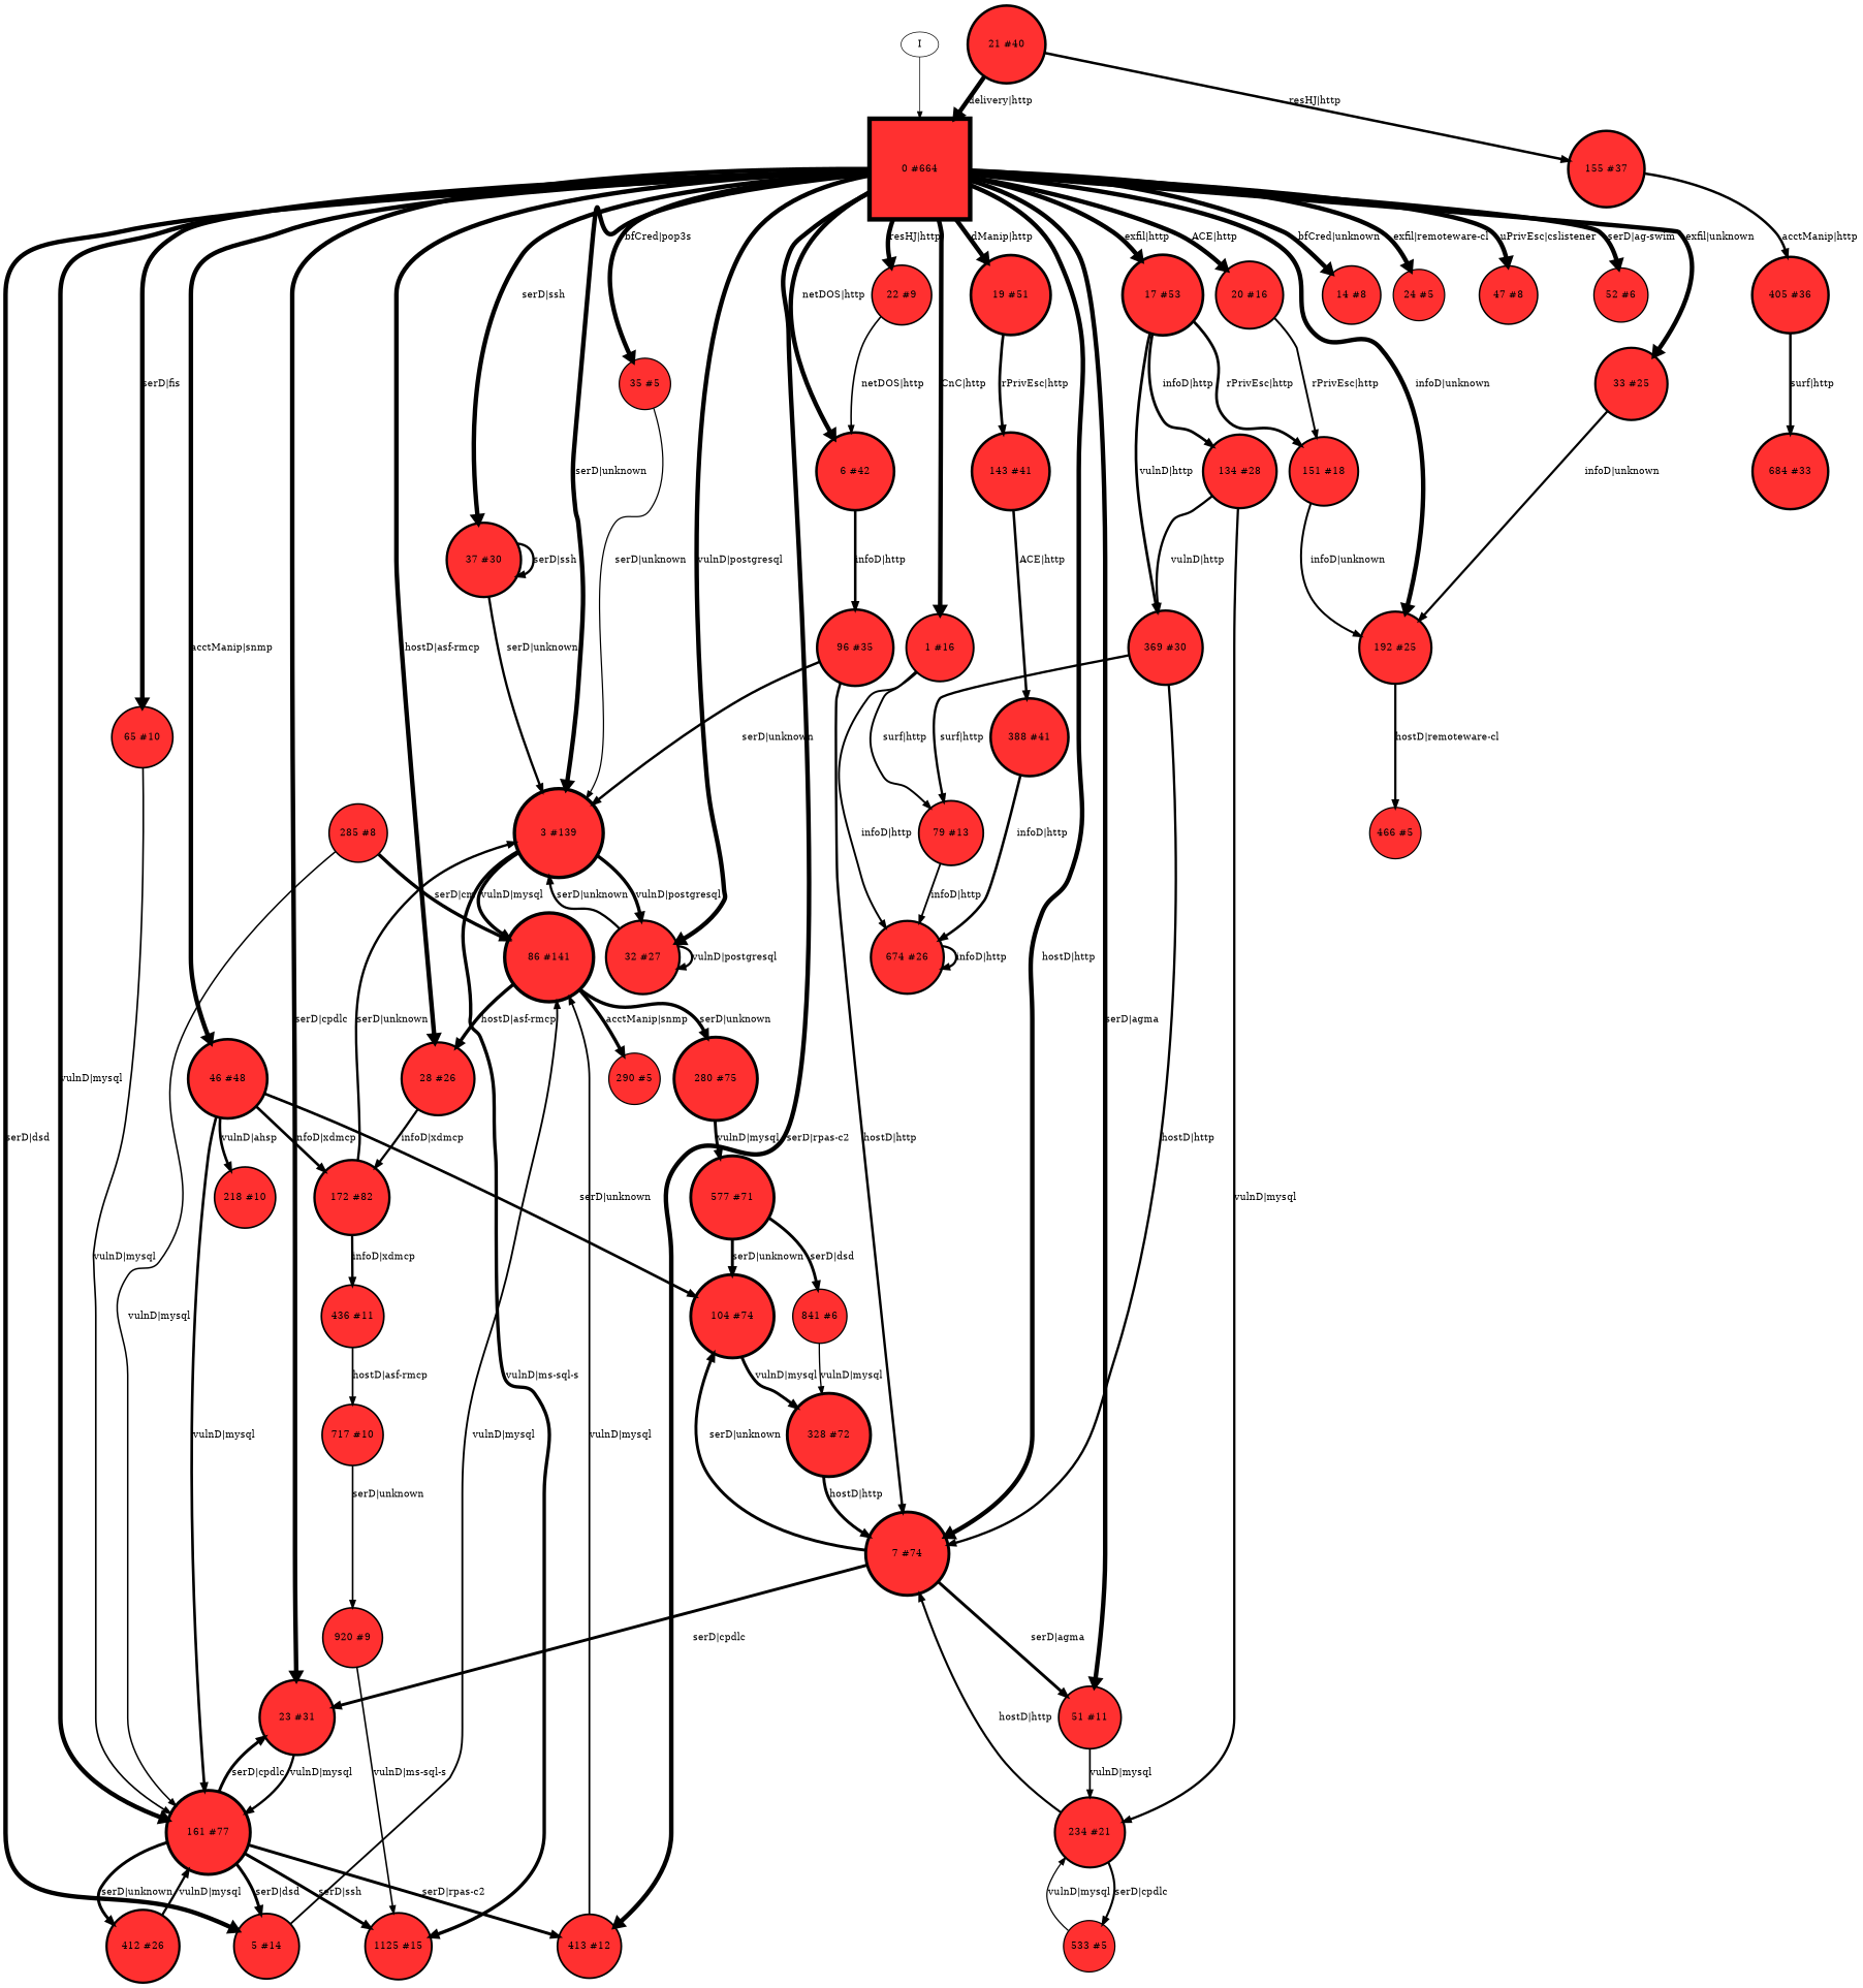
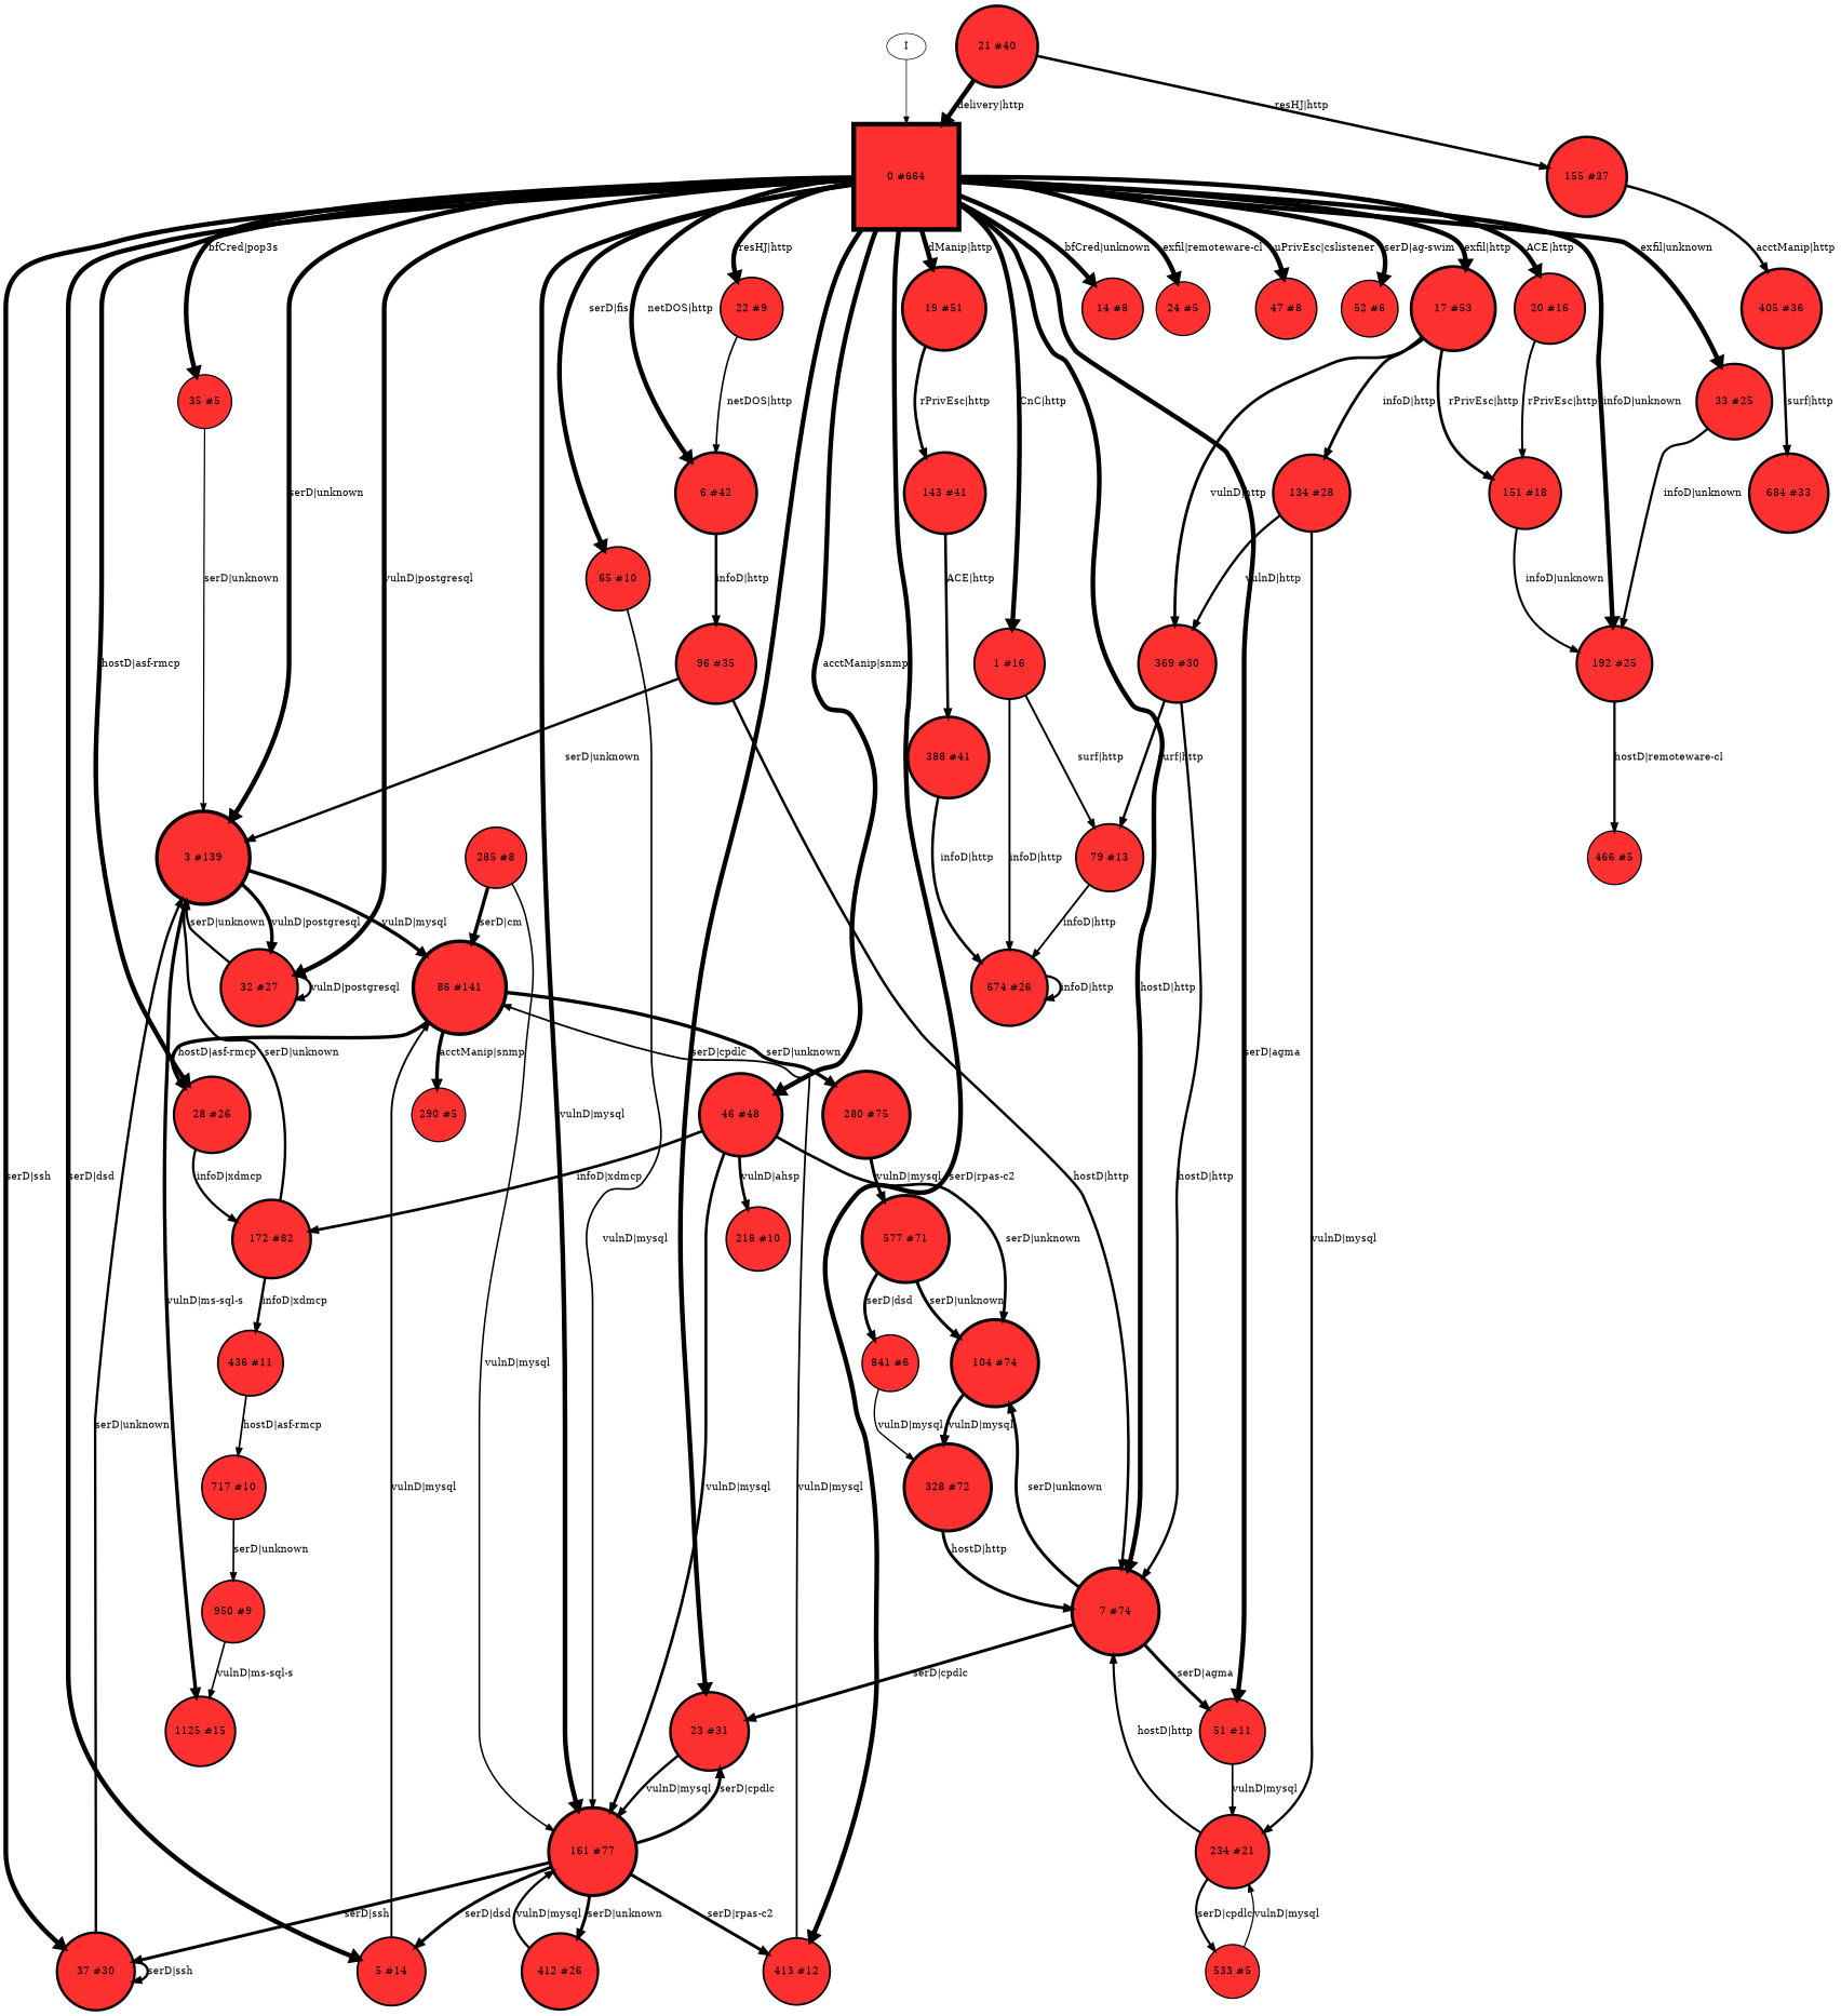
  digraph {
    node [fillcolor=firebrick1 penwidth=1.79176 style=filled]
    edge [penwidth=6.49979]
    n1 [height=2.01487 label="0 #664" penwidth=6.49979 shape=box width=2.01487]
    n2 [height=1.3437 label="1 #16" penwidth=2.83321 width=1.3437]
    n3 [height=1.78199 label="3 #139" penwidth=4.94164 width=1.78199]
    n4 [height=1.67835 label="161 #77" penwidth=4.35671 width=1.67835]
    n5 [height=1.31051 label="5 #14" penwidth=2.70805 width=1.31051]
    n6 [height=1.5605 label="6 #42" penwidth=3.7612 width=1.5605]
    n7 [height=1.671 label="7 #74" penwidth=4.31749 width=1.671]
    n8 [height=1.27115 label="413 #12" penwidth=2.56495 width=1.27115]
    n9 [height=1.16228 label="14 #8" penwidth=2.19722 width=1.16228]
    n10 [height=1.60723 label="17 #53" penwidth=3.98898 width=1.60723]
    n11 [height=1.59964 label="19 #51" penwidth=3.95124 width=1.59964]
    n12 [height=1.3437 label="20 #16" penwidth=2.83321 width=1.3437]
    n13 [height=1.19471 label="22 #9" penwidth=2.30259 width=1.19471]
    n14 [height=1.49643 label="23 #31" penwidth=3.46574 width=1.49643]
    n15 [height=1.02667 label="24 #5" width=1.02667]
    n16 [height=1.45765 label="28 #26" penwidth=3.29584 width=1.45765]
    n17 [height=1.46608 label="32 #27" penwidth=3.3322 width=1.46608]
    n18 [height=1.44882 label="33 #25" penwidth=3.2581 width=1.44882]
    n19 [height=1.44882 label="192 #25" penwidth=3.2581 width=1.44882]
    n20 [height=1.02667 label="35 #5" width=1.02667]
    n21 [height=1.4893 label="37 #30" penwidth=3.43399 width=1.4893]
    n22 [height=1.58756 label="46 #48" penwidth=3.89182 width=1.58756]
    n23 [height=1.16228 label="47 #8" penwidth=2.19722 width=1.16228]
    n24 [height=1.24844 label="51 #11" penwidth=2.48491 width=1.24844]
    n25 [height=1.08042 label="52 #6" penwidth=1.94591 width=1.08042]
    n26 [height=1.22316 label="65 #10" penwidth=2.3979 width=1.22316]
    n27 [height=1.45765 label="674 #26" penwidth=3.29584 width=1.45765]
    n28 [height=1.29172 label="79 #13" penwidth=2.63906 width=1.29172]
    n29 [height=1.78437 label="86 #141" penwidth=4.95583 width=1.78437]
    n30 [height=1.32776 label="1125 #15" penwidth=2.77259 width=1.32776]
    n31 [height=1.45765 label="412 #26" penwidth=3.29584 width=1.45765]
    n32 [height=1.52247 label="96 #35" penwidth=3.58352 width=1.52247]
    n33 [height=1.671 label="104 #74" penwidth=4.31749 width=1.671]
    n34 [height=1.47414 label="134 #28" penwidth=3.3673 width=1.47414]
    n35 [height=1.37231 label="151 #18" penwidth=2.94444 width=1.37231]
    n36 [height=1.4893 label="369 #30" penwidth=3.43399 width=1.4893]
    n37 [height=1.55555 label="143 #41" penwidth=3.73767 width=1.55555]
    n38 [height=1.55045 label="21 #40" penwidth=3.71357 width=1.55045]
    n39 [height=1.53419 label="155 #37" penwidth=3.63759 width=1.53419]
    n40 [height=1.5033 label="172 #82" penwidth=3.49651 width=1.5033]
    n41 [height=1.02667 label="466 #5" width=1.02667]
    n42 [height=1.22316 label="218 #10" penwidth=2.3979 width=1.22316]
    n43 [height=1.4088 label="234 #21" penwidth=3.09104 width=1.4088]
    I [fillcolor="" penwidth="" style=""]
    n45 [height=1.67349 label="280 #75" penwidth=4.33073 width=1.67349]
    n46 [height=1.02667 label="290 #5" width=1.02667]
    n47 [height=1.66591 label="328 #72" penwidth=4.29046 width=1.66591]
    n48 [height=1.55555 label="388 #41" penwidth=3.73767 width=1.55555]
    n49 [height=1.52843 label="405 #36" penwidth=3.61092 width=1.52843]
    n50 [height=1.24844 label="436 #11" penwidth=2.48491 width=1.24844]
    n51 [height=1.02667 label="533 #5" width=1.02667]
    n52 [height=1.66329 label="577 #71" penwidth=4.27667 width=1.66329]
    n53 [height=1.16228 label="285 #8" penwidth=2.19722 width=1.16228]
    n54 [height=1.50992 label="684 #33" penwidth=3.52636 width=1.50992]
    n55 [height=1.22316 label="717 #10" penwidth=2.3979 width=1.22316]
    n56 [height=1.08042 label="841 #6" penwidth=1.94591 width=1.08042]
-   n57 [height=1.19471 label="920 #9" penwidth=2.30259 width=1.19471]
+   n57 [height=1.19471 label="950 #9" penwidth=2.30259 width=1.19471]
    n1 -> n2 [label="CnC|http\n"]
    n1 -> n3 [label="serD|unknown\n"]
    n1 -> n4 [label="vulnD|mysql\n"]
    n1 -> n5 [label="serD|dsd\n"]
    n1 -> n6 [label="netDOS|http\n"]
    n1 -> n7 [label="hostD|http\n"]
    n1 -> n8 [label="serD|rpas-c2\n"]
    n1 -> n9 [label="bfCred|unknown\n"]
    n1 -> n10 [label="exfil|http\n"]
    n1 -> n11 [label="dManip|http\n"]
    n1 -> n12 [label="ACE|http\n"]
    n1 -> n13 [label="resHJ|http\n"]
    n1 -> n14 [label="serD|cpdlc\n"]
    n1 -> n15 [label="exfil|remoteware-cl\n"]
    n1 -> n16 [label="hostD|asf-rmcp\n"]
    n1 -> n17 [label="vulnD|postgresql\n"]
    n1 -> n18 [label="exfil|unknown\n"]
    n1 -> n19 [label="infoD|unknown\n"]
    n1 -> n20 [label="bfCred|pop3s\n"]
    n1 -> n21 [label="serD|ssh\n"]
    n1 -> n22 [label="acctManip|snmp\n"]
    n1 -> n23 [label="uPrivEsc|cslistener\n"]
    n1 -> n24 [label="serD|agma\n"]
    n1 -> n25 [label="serD|ag-swim\n"]
    n1 -> n26 [label="serD|fis\n"]
    n2 -> n27 [label="infoD|http\n" penwidth=2.83321]
    n2 -> n28 [label="surf|http\n" penwidth=2.83321]
    n3 -> n17 [label="vulnD|postgresql\n" penwidth=4.94164]
    n3 -> n29 [label="vulnD|mysql\n" penwidth=4.94164]
    n3 -> n30 [label="vulnD|ms-sql-s\n" penwidth=4.94164]
    n4 -> n5 [label="serD|dsd\n" penwidth=4.35671]
    n4 -> n8 [label="serD|rpas-c2\n" penwidth=4.35671]
    n4 -> n14 [label="serD|cpdlc\n" penwidth=4.35671]
-   n4 -> n30 [label="serD|ssh\n" penwidth=4.35671]
+   n4 -> n21 [label="serD|ssh\n" penwidth=4.35671]
    n4 -> n31 [label="serD|unknown\n" penwidth=4.35671]
    n5 -> n29 [label="vulnD|mysql\n" penwidth=2.70805]
    n6 -> n32 [label="infoD|http\n" penwidth=3.7612]
    n7 -> n14 [label="serD|cpdlc\n" penwidth=4.31749]
    n7 -> n24 [label="serD|agma\n" penwidth=4.31749]
    n7 -> n33 [label="serD|unknown\n" penwidth=4.31749]
    n8 -> n29 [label="vulnD|mysql\n" penwidth=2.56495]
    n10 -> n34 [label="infoD|http\n" penwidth=3.98898]
    n10 -> n35 [label="rPrivEsc|http\n" penwidth=3.98898]
    n10 -> n36 [label="vulnD|http\n" penwidth=3.98898]
    n11 -> n37 [label="rPrivEsc|http\n" penwidth=3.95124]
    n12 -> n35 [label="rPrivEsc|http\n" penwidth=2.83321]
    n13 -> n6 [label="netDOS|http\n" penwidth=2.30259]
    n14 -> n4 [label="vulnD|mysql\n" penwidth=3.46574]
    n16 -> n40 [label="infoD|xdmcp\n" penwidth=3.29584]
    n17 -> n3 [label="serD|unknown\n" penwidth=3.3322]
    n17 -> n17 [label="vulnD|postgresql\n" penwidth=3.3322]
    n18 -> n19 [label="infoD|unknown\n" penwidth=3.2581]
    n19 -> n41 [label="hostD|remoteware-cl\n" penwidth=3.2581]
    n20 -> n3 [label="serD|unknown\n" penwidth=1.79176]
    n21 -> n3 [label="serD|unknown\n" penwidth=3.43399]
    n21 -> n21 [label="serD|ssh\n" penwidth=3.43399]
    n22 -> n4 [label="vulnD|mysql\n" penwidth=3.89182]
    n22 -> n33 [label="serD|unknown\n" penwidth=3.89182]
    n22 -> n40 [label="infoD|xdmcp\n" penwidth=3.89182]
    n22 -> n42 [label="vulnD|ahsp\n" penwidth=3.89182]
    n24 -> n43 [label="vulnD|mysql\n" penwidth=2.48491]
    n26 -> n4 [label="vulnD|mysql\n" penwidth=2.3979]
    n27 -> n27 [label="infoD|http\n" penwidth=3.29584]
    n28 -> n27 [label="infoD|http\n" penwidth=2.63906]
    n29 -> n16 [label="hostD|asf-rmcp\n" penwidth=4.95583]
    n29 -> n45 [label="serD|unknown\n" penwidth=4.95583]
    n29 -> n46 [label="acctManip|snmp\n" penwidth=4.95583]
    n31 -> n4 [label="vulnD|mysql\n" penwidth=3.29584]
    n32 -> n3 [label="serD|unknown\n" penwidth=3.58352]
    n32 -> n7 [label="hostD|http\n" penwidth=3.58352]
    n33 -> n47 [label="vulnD|mysql\n" penwidth=4.31749]
    n34 -> n36 [label="vulnD|http\n" penwidth=3.3673]
    n34 -> n43 [label="vulnD|mysql\n" penwidth=3.3673]
    n35 -> n19 [label="infoD|unknown\n" penwidth=2.94444]
    n36 -> n7 [label="hostD|http\n" penwidth=3.43399]
    n36 -> n28 [label="surf|http\n" penwidth=3.43399]
    n37 -> n48 [label="ACE|http\n" penwidth=3.73767]
    n38 -> n1 [label="delivery|http\n"]
    n38 -> n39 [label="resHJ|http\n" penwidth=3.71357]
    n39 -> n49 [label="acctManip|http\n" penwidth=3.63759]
    n40 -> n3 [label="serD|unknown\n" penwidth=3.49651]
    n40 -> n50 [label="infoD|xdmcp\n" penwidth=3.49651]
    n43 -> n7 [label="hostD|http\n" penwidth=3.09104]
    n43 -> n51 [label="serD|cpdlc\n" penwidth=3.09104]
    I -> n1 [penwidth=""]
    n45 -> n52 [label="vulnD|mysql\n" penwidth=4.33073]
    n47 -> n7 [label="hostD|http\n" penwidth=4.29046]
    n48 -> n27 [label="infoD|http\n" penwidth=3.73767]
    n49 -> n54 [label="surf|http\n" penwidth=3.61092]
    n50 -> n55 [label="hostD|asf-rmcp\n" penwidth=2.48491]
    n51 -> n43 [label="vulnD|mysql\n" penwidth=1.79176]
    n52 -> n33 [label="serD|unknown\n" penwidth=4.27667]
    n52 -> n56 [label="serD|dsd\n" penwidth=4.27667]
    n53 -> n4 [label="vulnD|mysql\n" penwidth=2.19722]
    n53 -> n29 [label="serD|cm\n" penwidth=4.95583]
    n55 -> n57 [label="serD|unknown\n" penwidth=2.3979]
    n56 -> n47 [label="vulnD|mysql\n" penwidth=1.94591]
    n57 -> n30 [label="vulnD|ms-sql-s\n" penwidth=2.30259]
  }
